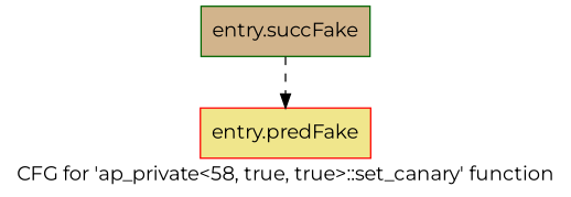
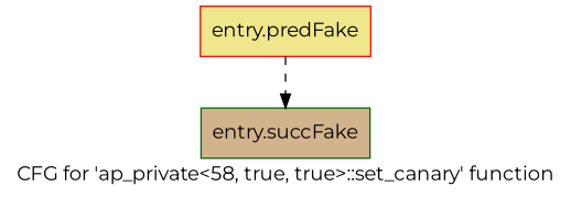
  digraph {
    label="CFG for 'ap_private\<58, true, true\>::set_canary' function"
    fontname=Montserrat
    node [shape=record style=filled fontname=Montserrat]
    n1 [label="{entry.predFake}" fillcolor=khaki color=red]
    n2 [filename="/tools/Xilinx/Vitis_HLS/2022.1/include/etc/ap_private.h" label="{entry.succFake}" linenumber=1431 fillcolor=tan color=darkgreen]
-   n2 -> n1 [execusionnum=3200 filename="/tools/Xilinx/Vitis_HLS/2022.1/include/etc/ap_private.h" style=dashed arrowhead=normal fontname=Montserrat]
+   n1 -> n2 [execusionnum=3200 filename="/tools/Xilinx/Vitis_HLS/2022.1/include/etc/ap_private.h" style=dashed arrowhead=normal fontname=Montserrat]
  }
